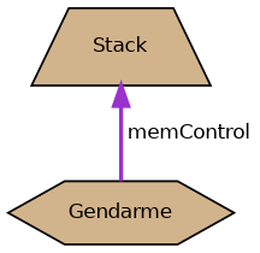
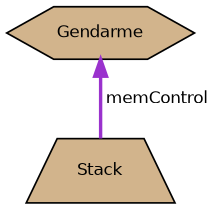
  digraph {
    node [color=black fillcolor=tan fontname=Helvetica fontsize=10 style=filled]
    n1 [fontcolor=black height=0.2 label=Stack shape=trapezium width=0.4]
    n2 [height=0.2 label=Gendarme shape=hexagon width=0.4]
-   n1 -> n2 [color=darkorchid3 dir=back fontname=Helvetica fontsize=10 label=" memControl" labelfontname=Helvetica labelfontsize=10 style=bold]
+   n2 -> n1 [color=darkorchid3 dir=back fontname=Helvetica fontsize=10 label=" memControl" labelfontname=Helvetica labelfontsize=10 style=bold]
  }
